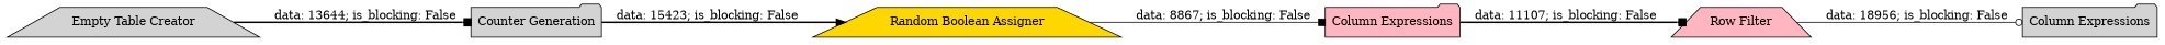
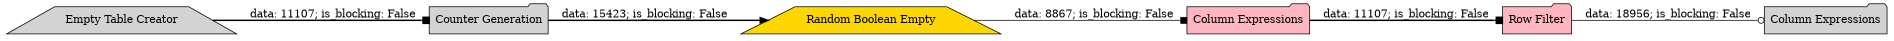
  digraph {
    rankdir=LR
    node [fillcolor=lightgrey shape=folder style=filled]
    edge [arrowhead=box style=bold]
-   n1 [fillcolor=lightpink label="Row Filter" shape=trapezium]
+   n1 [fillcolor=lightpink label="Row Filter"]
    n2 [label="Column Expressions"]
    n3 [fillcolor=lightpink label="Column Expressions"]
    n4 [label="Counter Generation"]
-   n5 [fillcolor=gold label="Random Boolean Assigner" shape=trapezium]
+   n5 [fillcolor=gold label="Random Boolean Empty" shape=trapezium]
    n6 [label="Empty Table Creator" shape=trapezium]
    n1 -> n2 [arrowhead=odot label="data: 18956; is_blocking: False" style=solid]
    n3 -> n1 [label="data: 11107; is_blocking: False"]
    n4 -> n5 [arrowhead=normal label="data: 15423; is_blocking: False"]
    n5 -> n3 [label="data: 8867; is_blocking: False" style=solid]
-   n6 -> n4 [label="data: 13644; is_blocking: False"]
+   n6 -> n4 [label="data: 11107; is_blocking: False"]
  }
